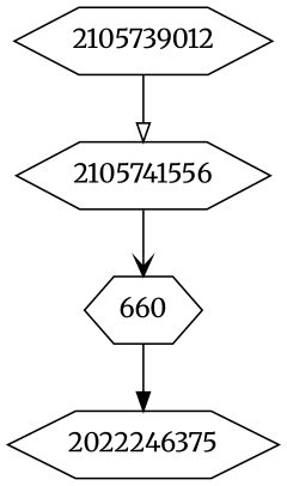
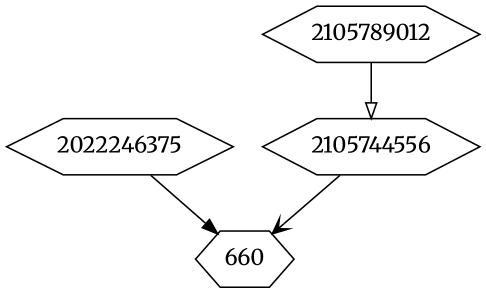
  strict digraph {
    fontname=Merriweather
    node [fontname=Merriweather shape=hexagon]
    edge [fontname=Merriweather]
-   2105744556 [label=2105741556]
+   2105744556
    660
    2022246375
-   2105739012
+   2105739012 [label=2105789012]
    2105744556 -> 660 [arrowhead=vee]
-   660 -> 2022246375 [arrowhead=normal]
+   2022246375 -> 660 [arrowhead=normal]
    2105739012 -> 2105744556 [arrowhead=onormal]
  }
